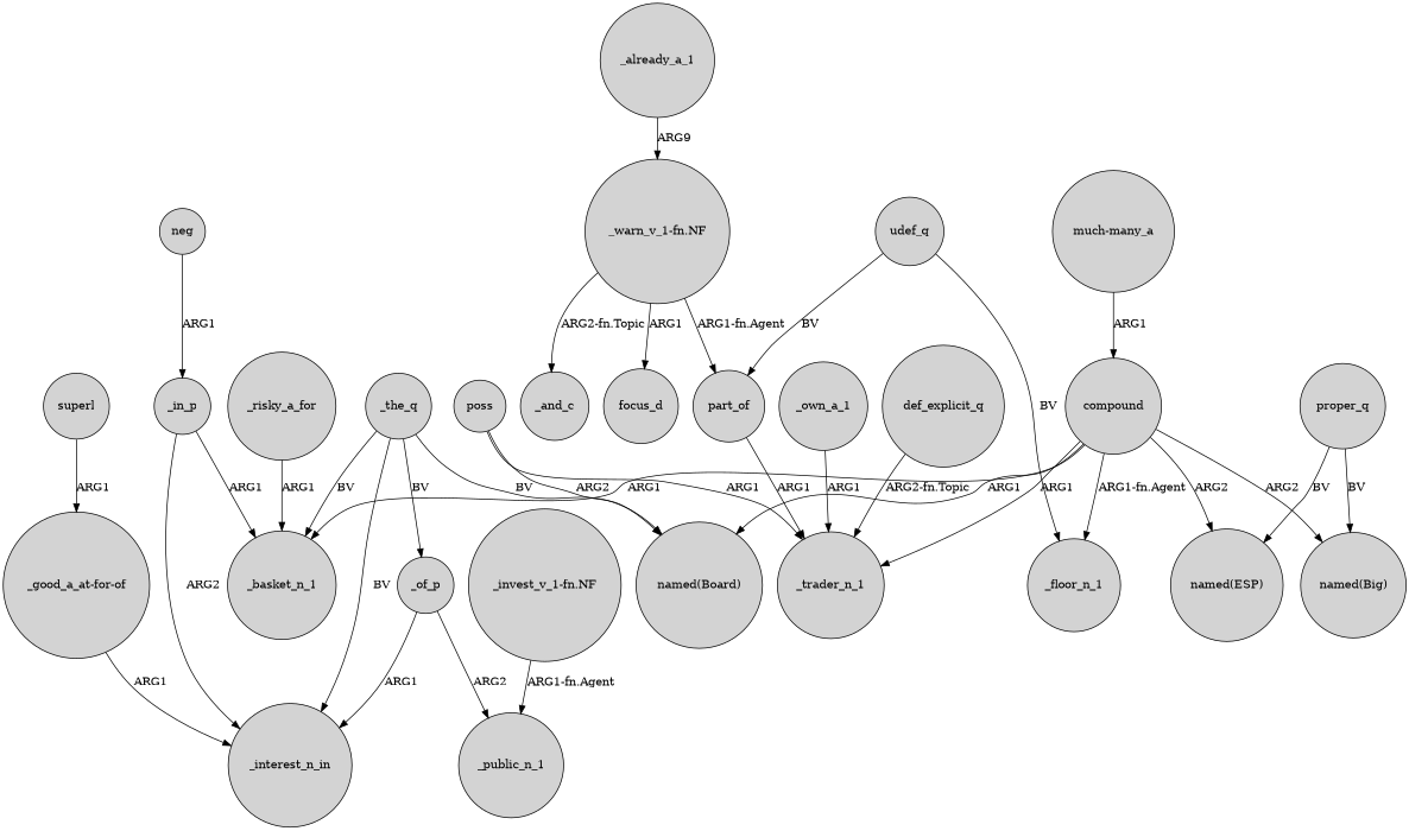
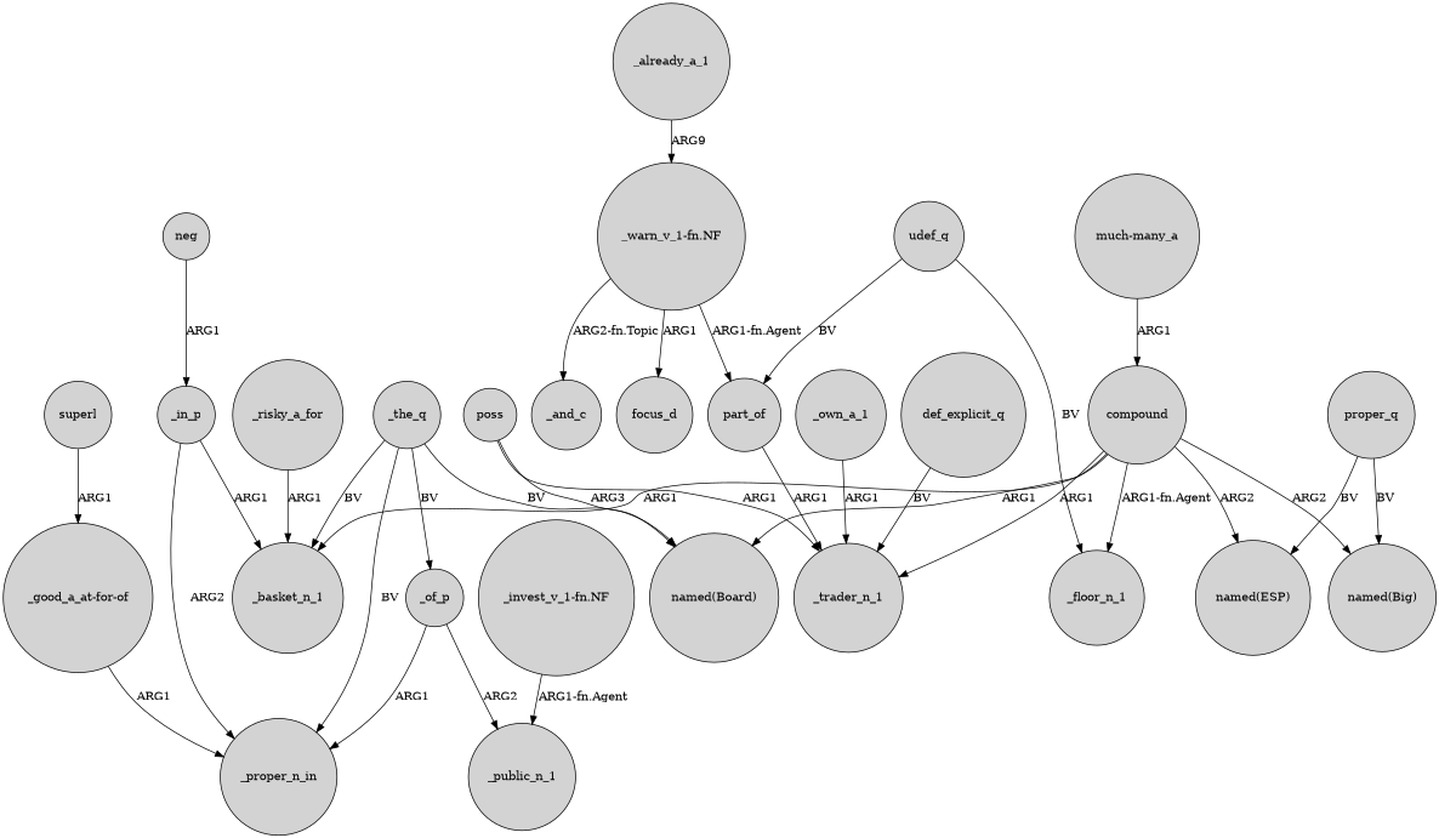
  digraph {
    node [shape=circle style=filled]
    _the_q
    "named(Board)"
-   _interest_n_in
+   _interest_n_in [label=_proper_n_in]
    _basket_n_1
    _of_p
    "_good_a_at-for-of"
    udef_q
    part_of
    _floor_n_1
    _trader_n_1
    compound
    "named(ESP)"
    "named(Big)"
    poss
    _in_p
    "_invest_v_1-fn.NF"
    _public_n_1
    "much-many_a"
    _already_a_1
    "_warn_v_1-fn.NF"
    _and_c
    focus_d
    _risky_a_for
    superl
    _own_a_1
    proper_q
    neg
    def_explicit_q
    _the_q -> "named(Board)" [label=BV]
    _the_q -> _interest_n_in [label=BV]
    _the_q -> _basket_n_1 [label=BV]
    _the_q -> _of_p [label=BV]
    _of_p -> _interest_n_in [label=ARG1]
    _of_p -> _public_n_1 [label=ARG2]
    "_good_a_at-for-of" -> _interest_n_in [label=ARG1]
    udef_q -> part_of [label=BV]
    udef_q -> _floor_n_1 [label=BV]
    part_of -> _trader_n_1 [label=ARG1]
    compound -> "named(Board)" [label=ARG1]
    compound -> _basket_n_1 [label=ARG1]
    compound -> _floor_n_1 [label="ARG1-fn.Agent"]
    compound -> _trader_n_1 [label=ARG1]
    compound -> "named(ESP)" [label=ARG2]
    compound -> "named(Big)" [label=ARG2]
-   poss -> "named(Board)" [label=ARG2]
+   poss -> "named(Board)" [label=ARG3]
    poss -> _trader_n_1 [label=ARG1]
    _in_p -> _interest_n_in [label=ARG2]
    _in_p -> _basket_n_1 [label=ARG1]
    "_invest_v_1-fn.NF" -> _public_n_1 [label="ARG1-fn.Agent"]
    "much-many_a" -> compound [label=ARG1]
    _already_a_1 -> "_warn_v_1-fn.NF" [label=ARG9]
    "_warn_v_1-fn.NF" -> part_of [label="ARG1-fn.Agent"]
    "_warn_v_1-fn.NF" -> _and_c [label="ARG2-fn.Topic"]
    "_warn_v_1-fn.NF" -> focus_d [label=ARG1]
    _risky_a_for -> _basket_n_1 [label=ARG1]
    superl -> "_good_a_at-for-of" [label=ARG1]
    _own_a_1 -> _trader_n_1 [label=ARG1]
    proper_q -> "named(ESP)" [label=BV]
    proper_q -> "named(Big)" [label=BV]
    neg -> _in_p [label=ARG1]
-   def_explicit_q -> _trader_n_1 [label="ARG2-fn.Topic"]
+   def_explicit_q -> _trader_n_1 [label=BV]
  }
